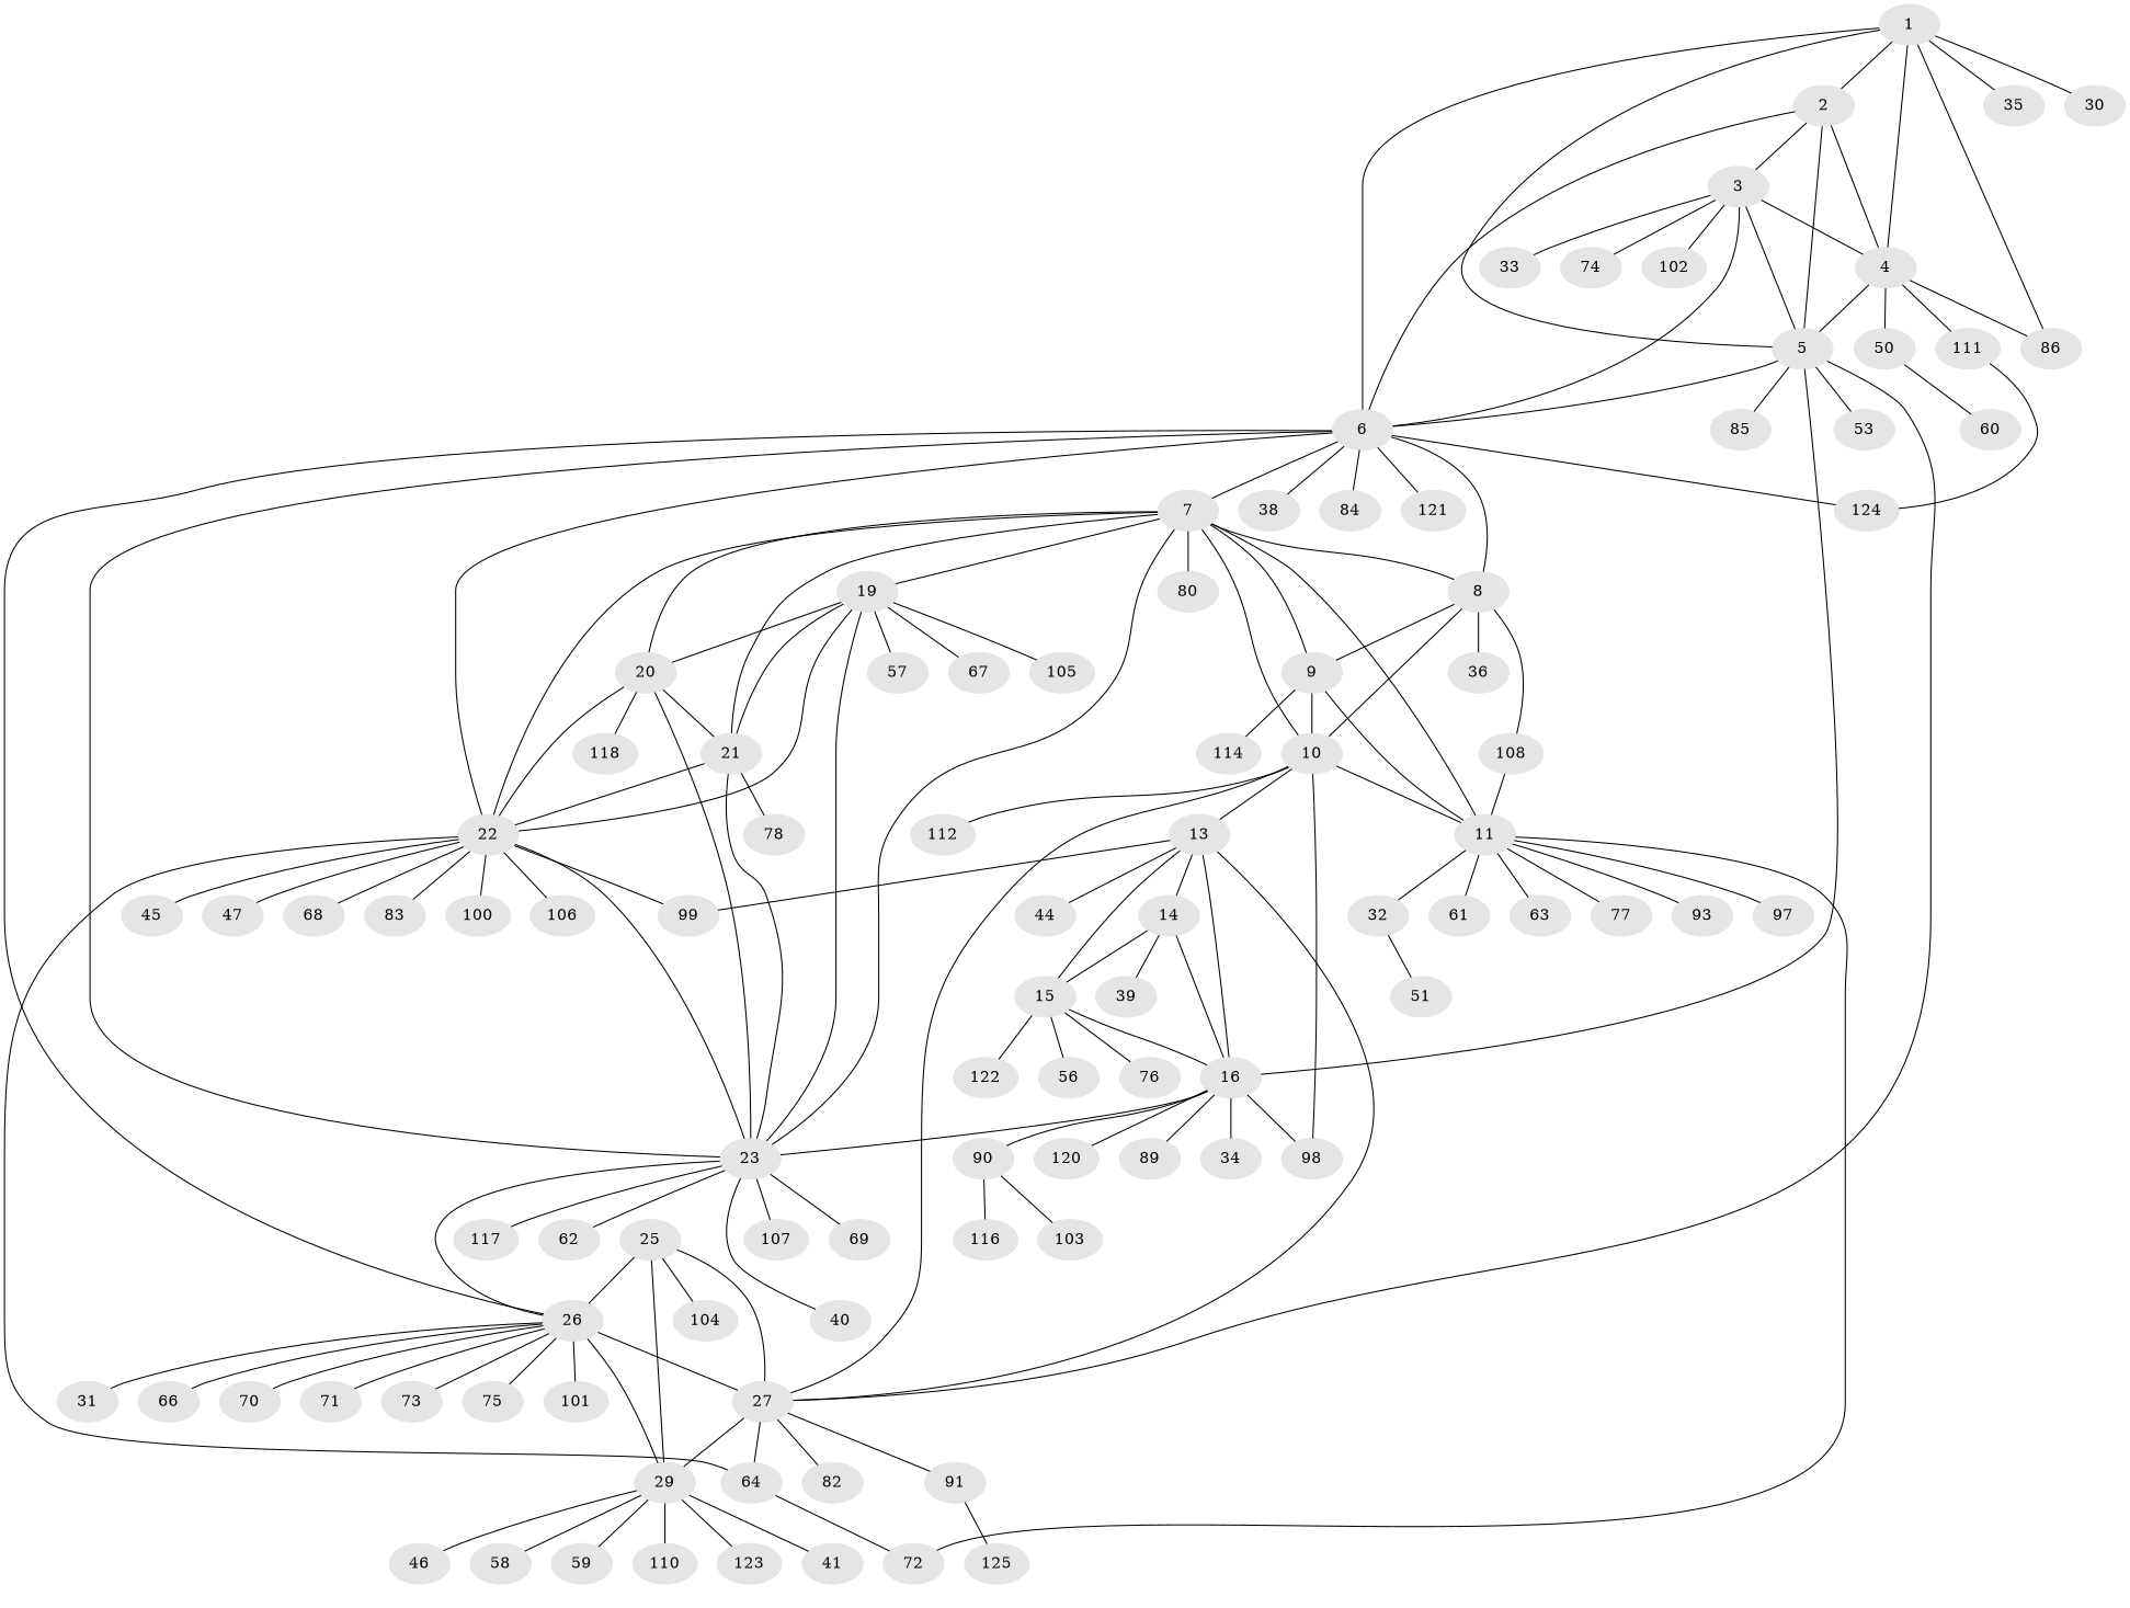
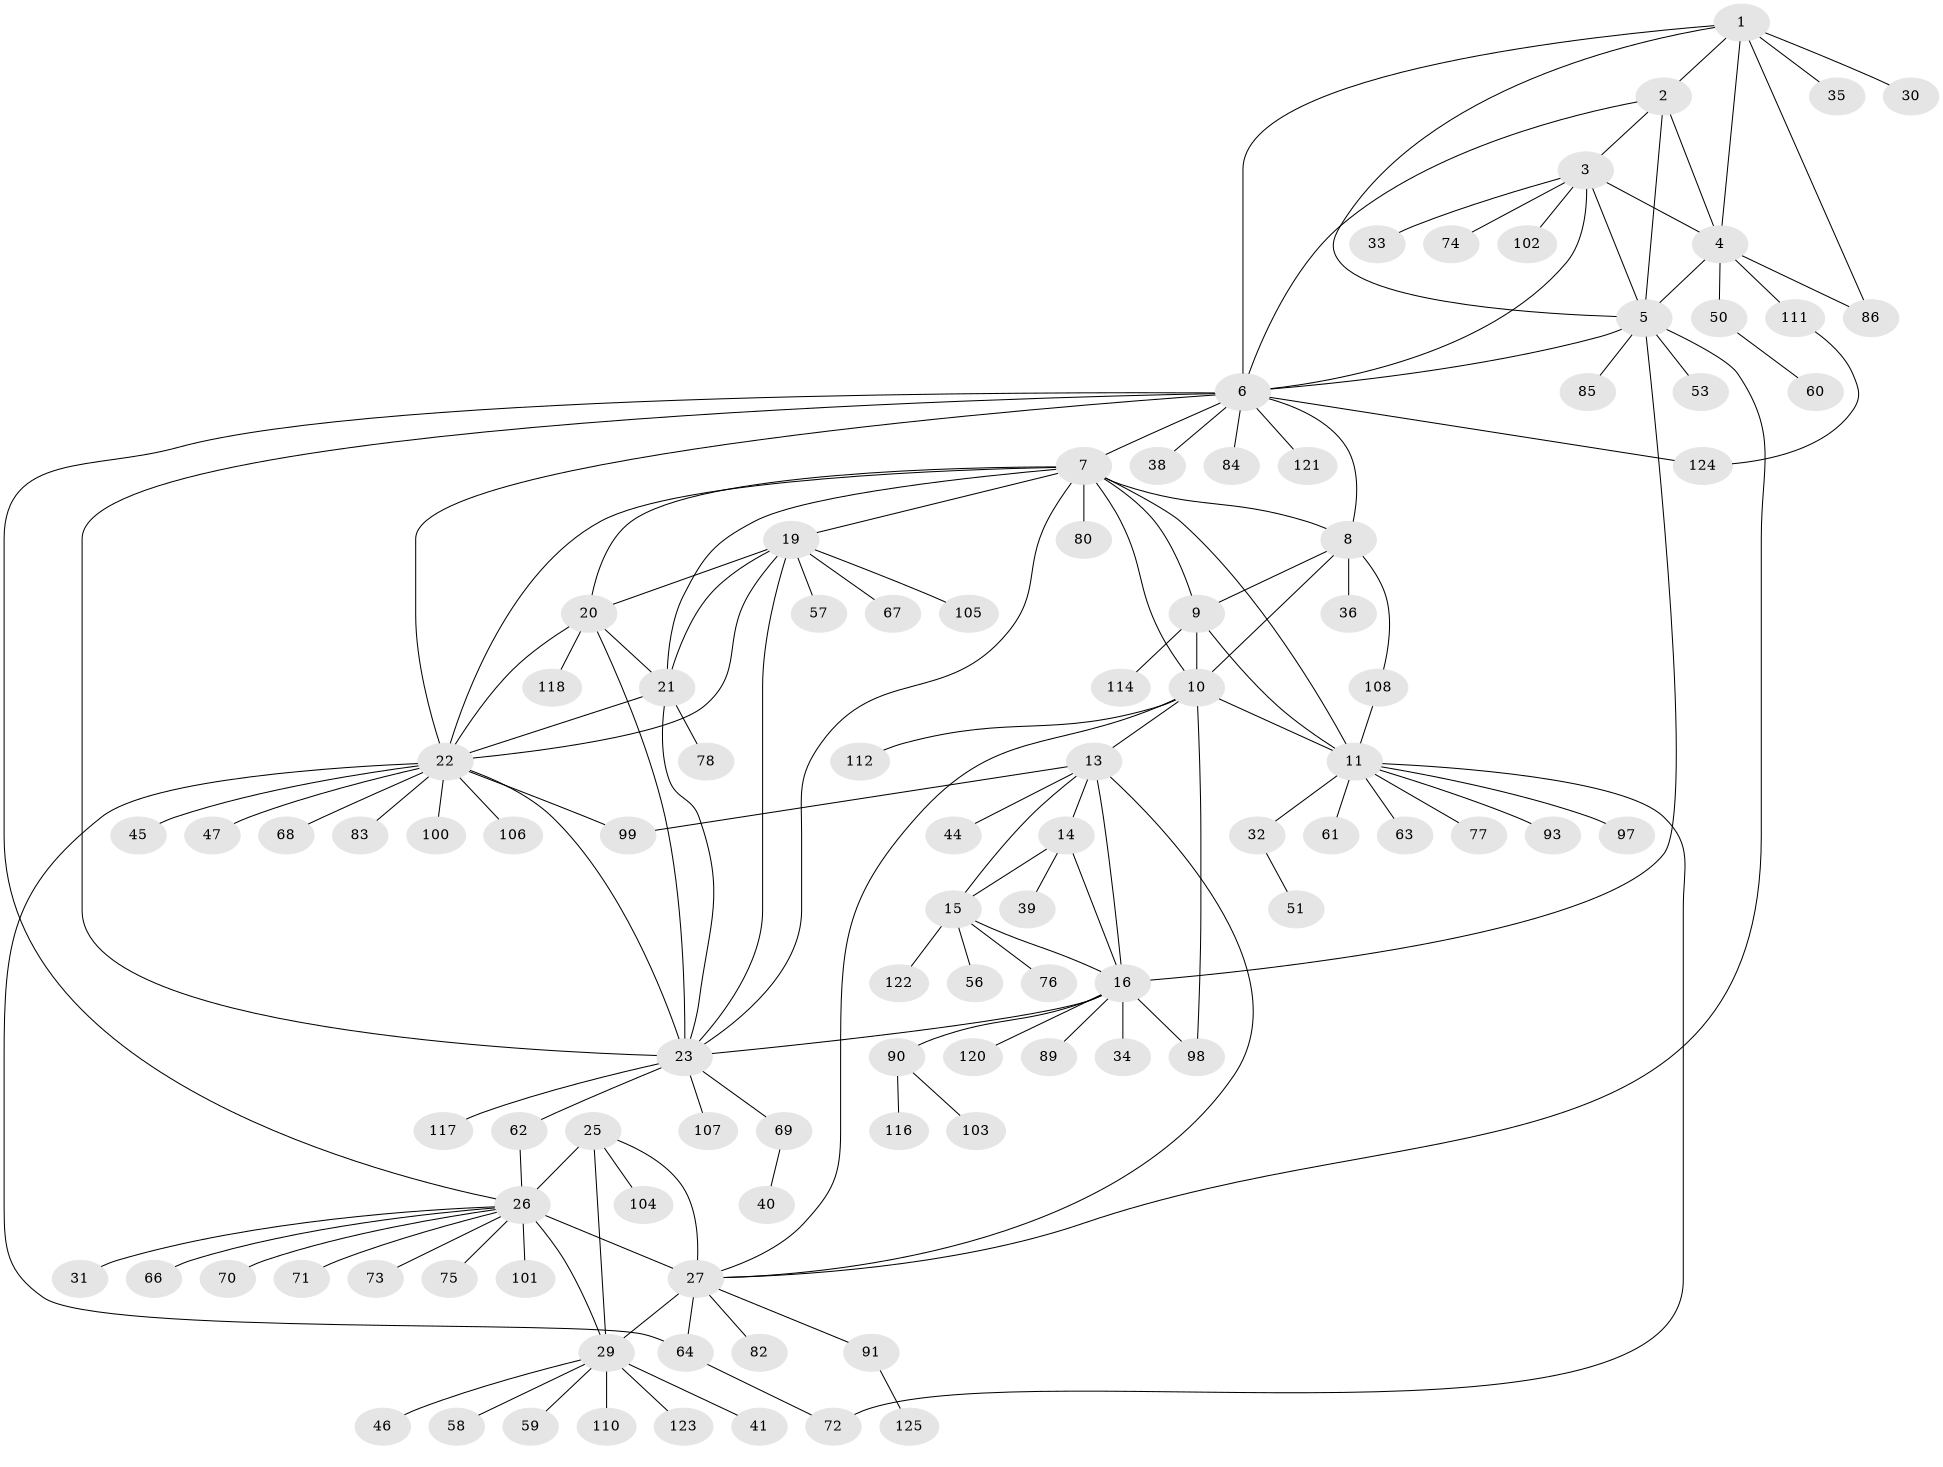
  graph {
    node [color=gray90 style=filled]
    1 [super="+42"]
    2
    4 [super="+113"]
    5 [super="+81"]
    6 [super="+87"]
    35
    n7 [label=30]
    86
    3 [super="+48"]
    33
    74
    102
    50
    111
    16 [super="+18"]
    27 [super="+28"]
    53
    85
    7 [super="+24"]
    8 [super="+55"]
    22 [super="+52"]
    23 [super="+119"]
    26 [super="+30"]
    38
    84
    121
    124
    60
    98
    34
    89
    90
    120
    64
    29 [super="+49"]
    82
    91
    9
    10 [super="+12"]
    11 [super="+43"]
    19
    20 [super="+95"]
    21 [super="+88"]
    80
    36
    108
    99
    45
    47
    68 [super="+94"]
    83
    100
    106
    40
    62
    69
    107
    117
    31
    66
    70 [super="+79"]
    71
    73
    75
    101 [super="+115"]
    114
    13 [super="+17"]
    112
    32 [super="+54"]
    61
    63
    72
    77
    93
    97
    57
    67
    105
    118
    78
    14 [super="+92"]
    15 [super="+65"]
    44
    51
    39
    56
    76
    122
    103
    116
    25 [super="+96"]
    104
    41
    46 [super="+109"]
    58
    59
    110
    123
    125
    1 -- 2
    1 -- 4
    1 -- 5
    1 -- 6
    1 -- 35
    1 -- n7
    1 -- 86
    2 -- 4
    2 -- 5
    2 -- 6
    2 -- 3
    4 -- 5
    4 -- 86
    4 -- 50
    4 -- 111
    5 -- 6
    5 -- 16
    5 -- 27
    5 -- 53
    5 -- 85
    6 -- 7
    6 -- 8
    6 -- 22
    6 -- 23
    6 -- 26
    6 -- 38
    6 -- 84
    6 -- 121
    6 -- 124
    3 -- 4
    3 -- 5
    3 -- 6
    3 -- 33
    3 -- 74
    3 -- 102
    50 -- 60
    111 -- 124
    16 -- 23
    16 -- 98
    16 -- 34
    16 -- 89
    16 -- 90
    16 -- 120
    27 -- 64
    27 -- 29 [weight=2]
    27 -- 82
    27 -- 91
    7 -- 8
    7 -- 22
    7 -- 23
    7 -- 9
    7 -- 10 [weight=2]
    7 -- 11
    7 -- 19
    7 -- 20
    7 -- 21
    7 -- 80
    8 -- 9
    8 -- 10 [weight=2]
    8 -- 36
    8 -- 108
    22 -- 23
    22 -- 64
    22 -- 99
    22 -- 45
    22 -- 47
    22 -- 68
    22 -- 83
    22 -- 100
    22 -- 106
-   23 -- 26
-   23 -- 40
+   62 -- 26
+   69 -- 40
    23 -- 62
    23 -- 69
    23 -- 107
    23 -- 117
    26 -- 27 [weight=4]
    26 -- 29 [weight=2]
    26 -- 31
    26 -- 66
    26 -- 70
    26 -- 71
    26 -- 73
    26 -- 75
    26 -- 101
    90 -- 103
    90 -- 116
    64 -- 72
    29 -- 41
    29 -- 46
    29 -- 58
    29 -- 59
    29 -- 110
    29 -- 123
    91 -- 125
    9 -- 10 [weight=2]
    9 -- 11
    9 -- 114
    10 -- 27
    10 -- 98
    10 -- 11 [weight=2]
    10 -- 13
    10 -- 112
    11 -- 32
    11 -- 61
    11 -- 63
    11 -- 72
    11 -- 77
    11 -- 93
    11 -- 97
    19 -- 22
    19 -- 23
    19 -- 20
    19 -- 21
    19 -- 57
    19 -- 67
    19 -- 105
    20 -- 22
    20 -- 23
    20 -- 21
    20 -- 118
    21 -- 22
    21 -- 23
    21 -- 78
    108 -- 11
    13 -- 16 [weight=4]
    13 -- 27
    13 -- 99
    13 -- 14 [weight=2]
    13 -- 15 [weight=2]
    13 -- 44
    32 -- 51
    14 -- 16 [weight=2]
    14 -- 15
    14 -- 39
    15 -- 16 [weight=2]
    15 -- 56
    15 -- 76
    15 -- 122
    25 -- 27 [weight=2]
    25 -- 26 [weight=2]
    25 -- 29
    25 -- 104
  }
